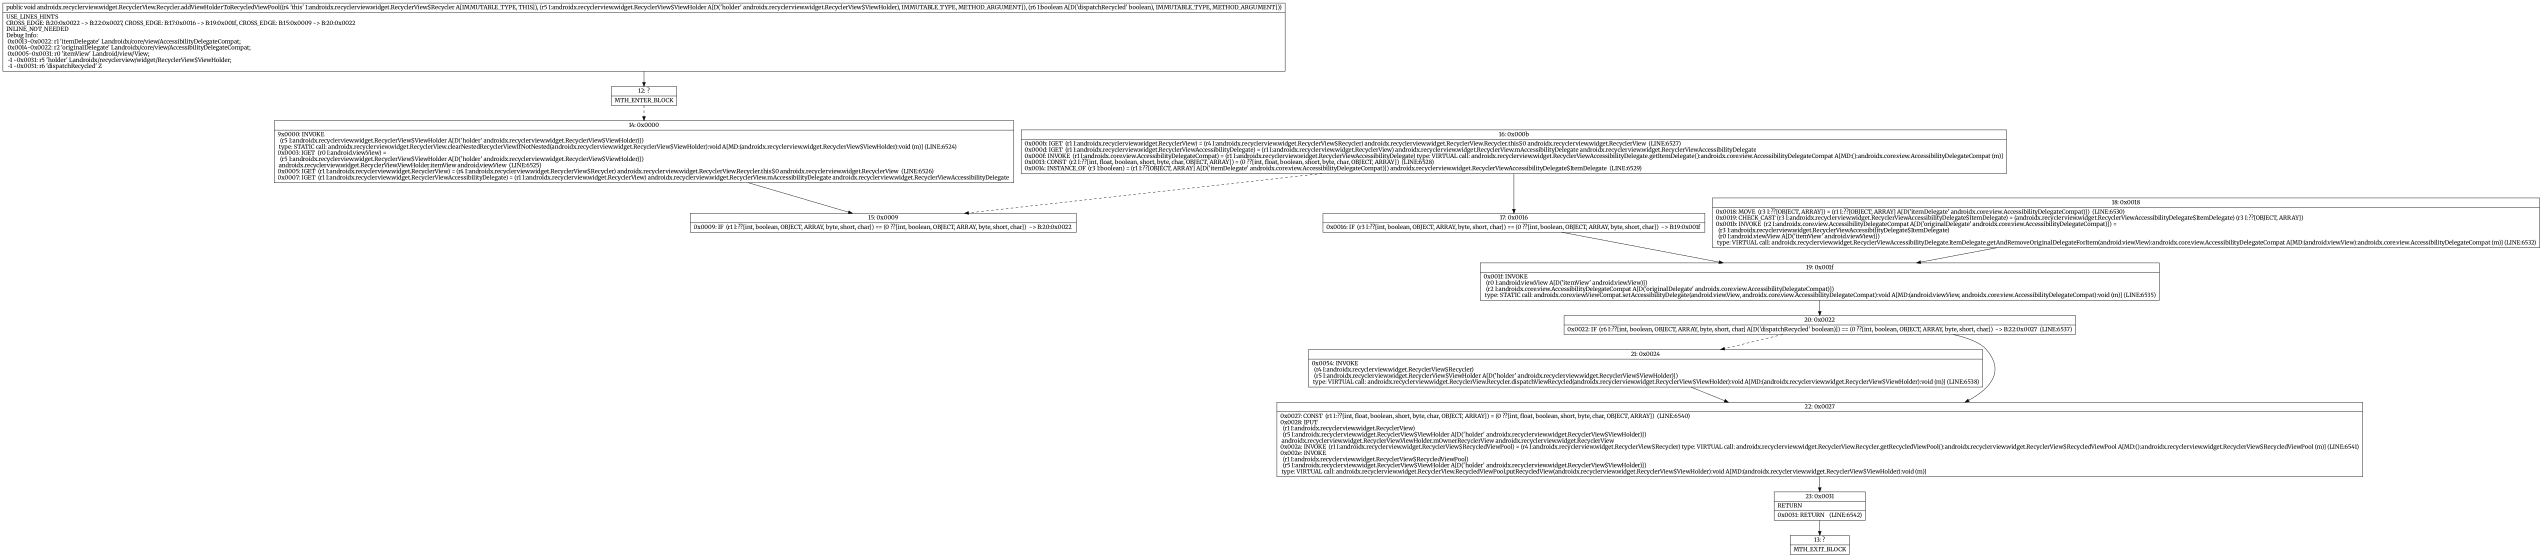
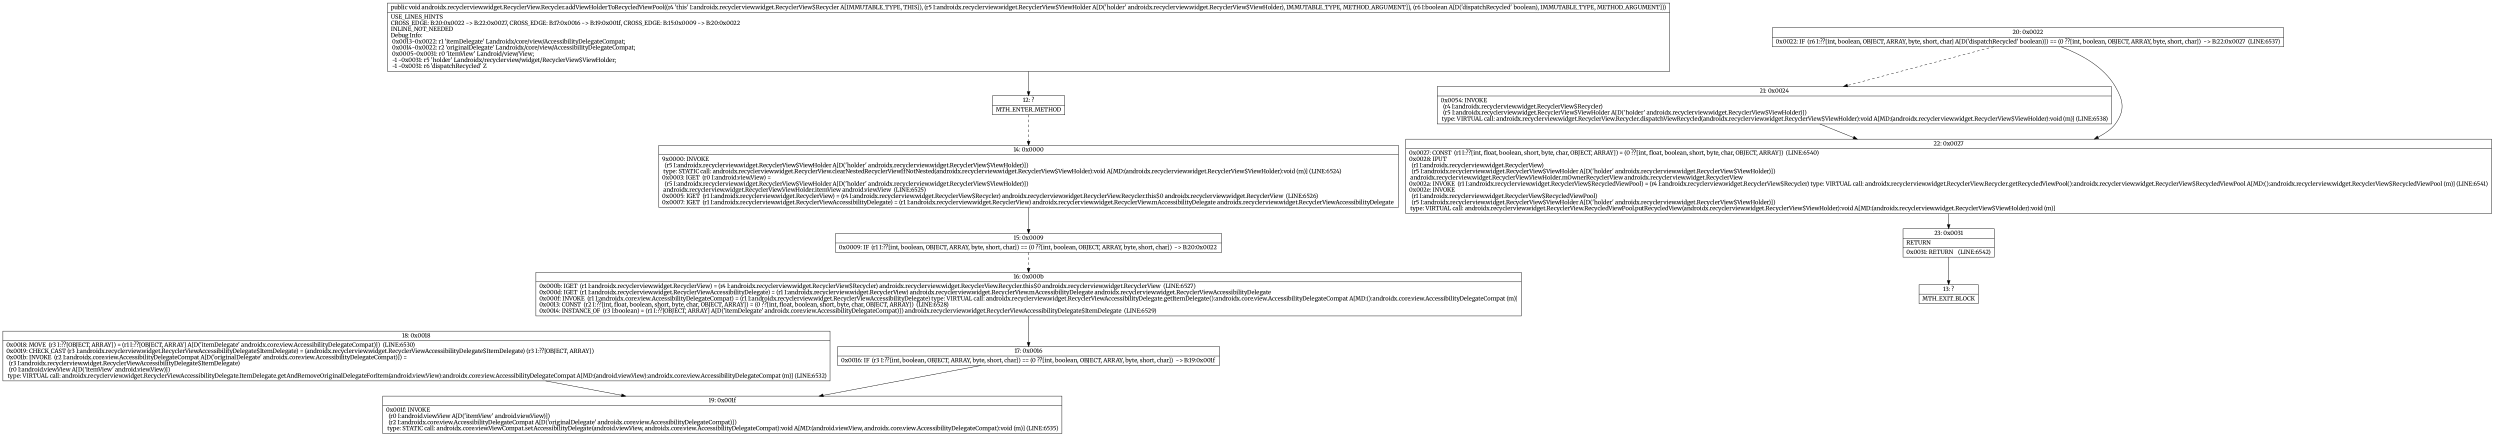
  digraph {
    fontname=Merriweather
    node [fontname=Merriweather shape=record]
    edge [fontname=Merriweather]
-   n1 [label="{12\:\ ?|MTH_ENTER_BLOCK\l}"]
+   n1 [label="{12\:\ ?|MTH_ENTER_METHOD\l}"]
    n2 [label="{14\:\ 0x0000|9x0000: INVOKE  \l  (r5 I:androidx.recyclerview.widget.RecyclerView$ViewHolder A[D('holder' androidx.recyclerview.widget.RecyclerView$ViewHolder)])\l type: STATIC call: androidx.recyclerview.widget.RecyclerView.clearNestedRecyclerViewIfNotNested(androidx.recyclerview.widget.RecyclerView$ViewHolder):void A[MD:(androidx.recyclerview.widget.RecyclerView$ViewHolder):void (m)] (LINE:6524)\l0x0003: IGET  (r0 I:android.view.View) = \l  (r5 I:androidx.recyclerview.widget.RecyclerView$ViewHolder A[D('holder' androidx.recyclerview.widget.RecyclerView$ViewHolder)])\l androidx.recyclerview.widget.RecyclerView.ViewHolder.itemView android.view.View  (LINE:6525)\l0x0005: IGET  (r1 I:androidx.recyclerview.widget.RecyclerView) = (r4 I:androidx.recyclerview.widget.RecyclerView$Recycler) androidx.recyclerview.widget.RecyclerView.Recycler.this$0 androidx.recyclerview.widget.RecyclerView  (LINE:6526)\l0x0007: IGET  (r1 I:androidx.recyclerview.widget.RecyclerViewAccessibilityDelegate) = (r1 I:androidx.recyclerview.widget.RecyclerView) androidx.recyclerview.widget.RecyclerView.mAccessibilityDelegate androidx.recyclerview.widget.RecyclerViewAccessibilityDelegate \l}"]
    n3 [label="{15\:\ 0x0009|0x0009: IF  (r1 I:??[int, boolean, OBJECT, ARRAY, byte, short, char]) == (0 ??[int, boolean, OBJECT, ARRAY, byte, short, char])  \-\> B:20:0x0022 \l}"]
    n4 [label="{16\:\ 0x000b|0x000b: IGET  (r1 I:androidx.recyclerview.widget.RecyclerView) = (r4 I:androidx.recyclerview.widget.RecyclerView$Recycler) androidx.recyclerview.widget.RecyclerView.Recycler.this$0 androidx.recyclerview.widget.RecyclerView  (LINE:6527)\l0x000d: IGET  (r1 I:androidx.recyclerview.widget.RecyclerViewAccessibilityDelegate) = (r1 I:androidx.recyclerview.widget.RecyclerView) androidx.recyclerview.widget.RecyclerView.mAccessibilityDelegate androidx.recyclerview.widget.RecyclerViewAccessibilityDelegate \l0x000f: INVOKE  (r1 I:androidx.core.view.AccessibilityDelegateCompat) = (r1 I:androidx.recyclerview.widget.RecyclerViewAccessibilityDelegate) type: VIRTUAL call: androidx.recyclerview.widget.RecyclerViewAccessibilityDelegate.getItemDelegate():androidx.core.view.AccessibilityDelegateCompat A[MD:():androidx.core.view.AccessibilityDelegateCompat (m)]\l0x0013: CONST  (r2 I:??[int, float, boolean, short, byte, char, OBJECT, ARRAY]) = (0 ??[int, float, boolean, short, byte, char, OBJECT, ARRAY])  (LINE:6528)\l0x0014: INSTANCE_OF  (r3 I:boolean) = (r1 I:??[OBJECT, ARRAY] A[D('itemDelegate' androidx.core.view.AccessibilityDelegateCompat)]) androidx.recyclerview.widget.RecyclerViewAccessibilityDelegate$ItemDelegate  (LINE:6529)\l}"]
    n5 [label="{17\:\ 0x0016|0x0016: IF  (r3 I:??[int, boolean, OBJECT, ARRAY, byte, short, char]) == (0 ??[int, boolean, OBJECT, ARRAY, byte, short, char])  \-\> B:19:0x001f \l}"]
    n6 [label="{20\:\ 0x0022|0x0022: IF  (r6 I:??[int, boolean, OBJECT, ARRAY, byte, short, char] A[D('dispatchRecycled' boolean)]) == (0 ??[int, boolean, OBJECT, ARRAY, byte, short, char])  \-\> B:22:0x0027  (LINE:6537)\l}"]
    n7 [label="{21\:\ 0x0024|0x0054: INVOKE  \l  (r4 I:androidx.recyclerview.widget.RecyclerView$Recycler)\l  (r5 I:androidx.recyclerview.widget.RecyclerView$ViewHolder A[D('holder' androidx.recyclerview.widget.RecyclerView$ViewHolder)])\l type: VIRTUAL call: androidx.recyclerview.widget.RecyclerView.Recycler.dispatchViewRecycled(androidx.recyclerview.widget.RecyclerView$ViewHolder):void A[MD:(androidx.recyclerview.widget.RecyclerView$ViewHolder):void (m)] (LINE:6538)\l}"]
    n8 [label="{22\:\ 0x0027|0x0027: CONST  (r1 I:??[int, float, boolean, short, byte, char, OBJECT, ARRAY]) = (0 ??[int, float, boolean, short, byte, char, OBJECT, ARRAY])  (LINE:6540)\l0x0028: IPUT  \l  (r1 I:androidx.recyclerview.widget.RecyclerView)\l  (r5 I:androidx.recyclerview.widget.RecyclerView$ViewHolder A[D('holder' androidx.recyclerview.widget.RecyclerView$ViewHolder)])\l androidx.recyclerview.widget.RecyclerView.ViewHolder.mOwnerRecyclerView androidx.recyclerview.widget.RecyclerView \l0x002a: INVOKE  (r1 I:androidx.recyclerview.widget.RecyclerView$RecycledViewPool) = (r4 I:androidx.recyclerview.widget.RecyclerView$Recycler) type: VIRTUAL call: androidx.recyclerview.widget.RecyclerView.Recycler.getRecycledViewPool():androidx.recyclerview.widget.RecyclerView$RecycledViewPool A[MD:():androidx.recyclerview.widget.RecyclerView$RecycledViewPool (m)] (LINE:6541)\l0x002e: INVOKE  \l  (r1 I:androidx.recyclerview.widget.RecyclerView$RecycledViewPool)\l  (r5 I:androidx.recyclerview.widget.RecyclerView$ViewHolder A[D('holder' androidx.recyclerview.widget.RecyclerView$ViewHolder)])\l type: VIRTUAL call: androidx.recyclerview.widget.RecyclerView.RecycledViewPool.putRecycledView(androidx.recyclerview.widget.RecyclerView$ViewHolder):void A[MD:(androidx.recyclerview.widget.RecyclerView$ViewHolder):void (m)]\l}"]
    n9 [label="{19\:\ 0x001f|0x001f: INVOKE  \l  (r0 I:android.view.View A[D('itemView' android.view.View)])\l  (r2 I:androidx.core.view.AccessibilityDelegateCompat A[D('originalDelegate' androidx.core.view.AccessibilityDelegateCompat)])\l type: STATIC call: androidx.core.view.ViewCompat.setAccessibilityDelegate(android.view.View, androidx.core.view.AccessibilityDelegateCompat):void A[MD:(android.view.View, androidx.core.view.AccessibilityDelegateCompat):void (m)] (LINE:6535)\l}"]
    n10 [label="{18\:\ 0x0018|0x0018: MOVE  (r3 I:??[OBJECT, ARRAY]) = (r1 I:??[OBJECT, ARRAY] A[D('itemDelegate' androidx.core.view.AccessibilityDelegateCompat)])  (LINE:6530)\l0x0019: CHECK_CAST (r3 I:androidx.recyclerview.widget.RecyclerViewAccessibilityDelegate$ItemDelegate) = (androidx.recyclerview.widget.RecyclerViewAccessibilityDelegate$ItemDelegate) (r3 I:??[OBJECT, ARRAY]) \l0x001b: INVOKE  (r2 I:androidx.core.view.AccessibilityDelegateCompat A[D('originalDelegate' androidx.core.view.AccessibilityDelegateCompat)]) = \l  (r3 I:androidx.recyclerview.widget.RecyclerViewAccessibilityDelegate$ItemDelegate)\l  (r0 I:android.view.View A[D('itemView' android.view.View)])\l type: VIRTUAL call: androidx.recyclerview.widget.RecyclerViewAccessibilityDelegate.ItemDelegate.getAndRemoveOriginalDelegateForItem(android.view.View):androidx.core.view.AccessibilityDelegateCompat A[MD:(android.view.View):androidx.core.view.AccessibilityDelegateCompat (m)] (LINE:6532)\l}"]
    n11 [label="{23\:\ 0x0031|RETURN\l|0x0031: RETURN    (LINE:6542)\l}"]
    n12 [label="{13\:\ ?|MTH_EXIT_BLOCK\l}"]
    n13 [label="{public void androidx.recyclerview.widget.RecyclerView.Recycler.addViewHolderToRecycledViewPool((r4 'this' I:androidx.recyclerview.widget.RecyclerView$Recycler A[IMMUTABLE_TYPE, THIS]), (r5 I:androidx.recyclerview.widget.RecyclerView$ViewHolder A[D('holder' androidx.recyclerview.widget.RecyclerView$ViewHolder), IMMUTABLE_TYPE, METHOD_ARGUMENT]), (r6 I:boolean A[D('dispatchRecycled' boolean), IMMUTABLE_TYPE, METHOD_ARGUMENT]))  | USE_LINES_HINTS\lCROSS_EDGE: B:20:0x0022 \-\> B:22:0x0027, CROSS_EDGE: B:17:0x0016 \-\> B:19:0x001f, CROSS_EDGE: B:15:0x0009 \-\> B:20:0x0022\lINLINE_NOT_NEEDED\lDebug Info:\l  0x0013\-0x0022: r1 'itemDelegate' Landroidx\/core\/view\/AccessibilityDelegateCompat;\l  0x0014\-0x0022: r2 'originalDelegate' Landroidx\/core\/view\/AccessibilityDelegateCompat;\l  0x0005\-0x0031: r0 'itemView' Landroid\/view\/View;\l  \-1 \-0x0031: r5 'holder' Landroidx\/recyclerview\/widget\/RecyclerView$ViewHolder;\l  \-1 \-0x0031: r6 'dispatchRecycled' Z\l}"]
    n1 -> n2 [style=dashed]
    n2 -> n3
-   n4 -> n3 [style=dashed]
+   n3 -> n4 [style=dashed]
    n4 -> n5
    n5 -> n9
    n6 -> n7 [style=dashed]
    n6 -> n8
    n7 -> n8
    n8 -> n11
-   n9 -> n6
    n10 -> n9
    n11 -> n12
    n13 -> n1
  }
